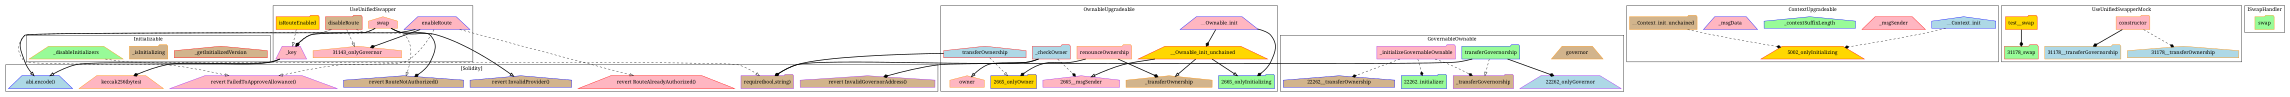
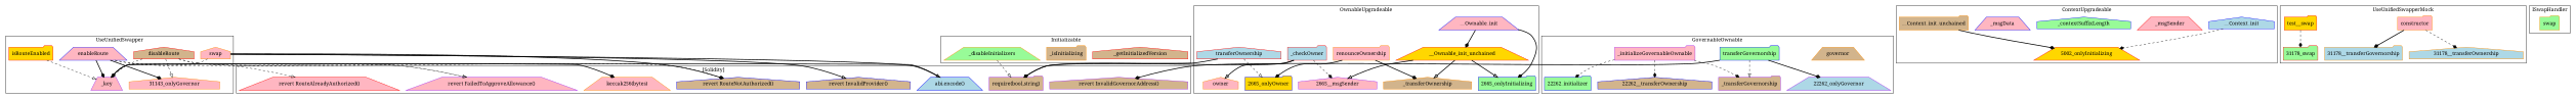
  strict digraph {
    fontname="Noto Serif"
    node [color=darkorange fillcolor=lightpink fontname="Noto Serif" shape=folder style=filled]
    edge [arrowhead=diamond fontname="Noto Serif" style=bold]
    n1 [color=purple label=_key shape=trapezium]
-   n2 [color=red fillcolor=tan label=disableRoute]
+   n2 [color=red fillcolor=tan label=disableRoute shape=house]
    "31143_onlyGovernor" [shape=house]
    n4 [label=swap shape=house]
    n5 [color=red fillcolor=gold label=isRouteEnabled]
    n6 [color=blue label=enableRoute shape=trapezium]
    n7 [label=renounceOwnership]
    n8 [fillcolor=tan label=_transferOwnership shape=house]
    "2665_onlyOwner" [color=blue fillcolor=gold]
    n10 [color=red fillcolor=gold label=__Ownable_init_unchained shape=trapezium]
    "2665_onlyInitializing" [color=blue fillcolor=palegreen]
    "2665__msgSender" [color=purple shape=house]
    n13 [color=red fillcolor=lightblue label=transferOwnership shape=house]
    n14 [label=owner shape=house]
    n15 [color=red fillcolor=lightblue label=_checkOwner]
    n16 [color=blue label=__Ownable_init shape=trapezium]
    n17 [color=blue fillcolor=lightblue label=__Context_init shape=house]
    "5002_onlyInitializing" [color=red fillcolor=gold shape=trapezium]
    n19 [color=red label=_msgSender shape=trapezium]
    n20 [color=blue fillcolor=palegreen label=_contextSuffixLength shape=house]
    n21 [color=blue label=_msgData shape=trapezium]
    n22 [fillcolor=tan label=__Context_init_unchained]
    n23 [label=constructor]
    "31178__transferGovernorship" [fillcolor=lightblue]
    "31178__transferOwnership" [fillcolor=lightblue shape=house]
    n26 [color=red fillcolor=gold label=test__swap]
    "31178_swap" [color=red fillcolor=palegreen]
    n28 [color=red fillcolor=tan label=_getInitializedVersion shape=house]
    n29 [fillcolor=tan label=_isInitializing]
    n30 [fillcolor=palegreen label=_disableInitializers shape=trapezium]
    n31 [fillcolor=tan label=governor shape=trapezium]
    n32 [color=purple fillcolor=tan label=_transferGovernorship]
    n33 [color=blue fillcolor=palegreen label=transferGovernorship]
    "22262_onlyGovernor" [color=purple fillcolor=lightblue shape=trapezium]
    n35 [color=purple label=_initializeGovernableOwnable]
    "22262__transferOwnership" [color=blue fillcolor=tan shape=house]
    "22262_initializer" [color=blue fillcolor=palegreen]
    n38 [fillcolor=palegreen label=swap]
    "abi.encode()" [color=blue fillcolor=lightblue shape=trapezium]
    "keccak256(bytes)" [shape=trapezium]
    "revert RouteNotAuthorized()" [color=blue fillcolor=tan shape=house]
    "revert FailedToApproveAllowance()" [color=purple shape=trapezium]
    "revert InvalidProvider()" [color=blue fillcolor=tan shape=house]
    "revert RouteAlreadyAuthorized()" [color=red shape=trapezium]
    "require(bool,string)" [color=purple fillcolor=tan]
    "revert InvalidGovernorAddress()" [color=purple fillcolor=tan shape=house]
    subgraph cluster_1 {
      label=UseUnifiedSwapper
      n1
      n2
      "31143_onlyGovernor"
      n4
      n5
      n6
    }
    subgraph cluster_2 {
      label=OwnableUpgradeable
      n7
      n8
      "2665_onlyOwner"
      n10
      "2665_onlyInitializing"
      "2665__msgSender"
      n13
      n14
      n15
      n16
    }
    subgraph cluster_3 {
      label=ContextUpgradeable
      n17
      "5002_onlyInitializing"
      n19
      n20
      n21
      n22
    }
    subgraph cluster_4 {
      label=UseUnifiedSwapperMock
      n23
      "31178__transferGovernorship"
      "31178__transferOwnership"
      n26
      "31178_swap"
    }
    subgraph cluster_5 {
      label=Initializable
      n28
      n29
      n30
    }
    subgraph cluster_6 {
      label=GovernableOwnable
      n31
      n32
      n33
      "22262_onlyGovernor"
      n35
      "22262__transferOwnership"
      "22262_initializer"
    }
    subgraph cluster_7 {
      label=ISwapHandler
      n38
    }
    subgraph cluster_8 {
      label="[Solidity]"
      "abi.encode()"
      "keccak256(bytes)"
      "revert RouteNotAuthorized()"
      "revert FailedToApproveAllowance()"
      "revert InvalidProvider()"
      "revert RouteAlreadyAuthorized()"
      "require(bool,string)"
      "revert InvalidGovernorAddress()"
    }
-   n1 -> "abi.encode()" [arrowhead=onormal]
+   "abi.encode()" -> n1 [arrowhead=onormal]
    n1 -> "keccak256(bytes)"
    n2 -> n1 [arrowhead=onormal style=dashed]
    n2 -> "31143_onlyGovernor" [arrowhead=onormal style=dashed]
    n2 -> "revert RouteNotAuthorized()" [arrowhead=onormal style=dashed]
    n2 -> "revert FailedToApproveAllowance()" [arrowhead=onormal style=dashed]
    n4 -> n1 [style=dashed]
    n4 -> "abi.encode()" [arrowhead=onormal]
    n4 -> "revert RouteNotAuthorized()"
    n4 -> "revert InvalidProvider()" [arrowhead=onormal]
    n5 -> n1 [arrowhead=onormal style=dashed]
    n6 -> n1
    n6 -> "31143_onlyGovernor"
    n6 -> "revert FailedToApproveAllowance()" [arrowhead=onormal style=dashed]
    n6 -> "revert RouteAlreadyAuthorized()" [arrowhead=onormal style=dashed]
    n7 -> n8
    n7 -> "2665_onlyOwner"
    n10 -> n8 [arrowhead=onormal]
    n10 -> "2665_onlyInitializing" [arrowhead=onormal]
    n10 -> "2665__msgSender" [arrowhead=onormal]
    n13 -> "2665_onlyOwner" [arrowhead=onormal style=dashed]
    n13 -> "require(bool,string)"
    n15 -> "2665__msgSender" [style=dashed]
    n15 -> n14 [arrowhead=onormal]
    n15 -> "require(bool,string)"
    n16 -> n10
    n16 -> "2665_onlyInitializing"
    n17 -> "5002_onlyInitializing" [style=dashed]
-   n22 -> "5002_onlyInitializing" [style=dashed]
+   n22 -> "5002_onlyInitializing"
    n23 -> "31178__transferGovernorship"
    n23 -> "31178__transferOwnership" [style=dashed]
-   n26 -> "31178_swap"
+   n26 -> "31178_swap" [style=dashed]
    n30 -> "require(bool,string)" [arrowhead=onormal style=dashed]
    n33 -> n32 [arrowhead=onormal style=dashed]
    n33 -> "22262_onlyGovernor"
    n33 -> "revert InvalidGovernorAddress()"
    n35 -> n32 [style=dashed]
    n35 -> "22262__transferOwnership" [style=dashed]
    n35 -> "22262_initializer" [style=dashed]
  }
